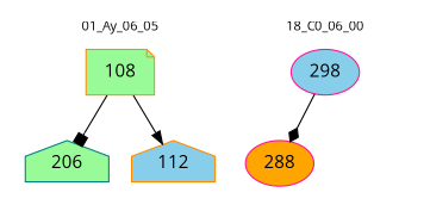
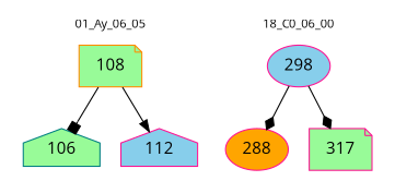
  digraph {
    fontname="Open Sans"
    node [color=deeppink fillcolor=palegreen fontname="Open Sans" shape=note style=filled]
    edge [arrowhead=diamond color=black fontname="Open Sans"]
    n1 [color=darkorange label=108]
-   n2 [color=teal label=206 shape=house]
-   n3 [color=darkorange fillcolor=skyblue label=112 shape=house]
+   n2 [color=teal label=106 shape=house]
+   n3 [fillcolor=skyblue label=112 shape=house]
    n4 [fillcolor=skyblue label=298 shape=ellipse]
    n5 [fillcolor=orange label=288 shape=ellipse]
+   n6 [label=317]
    subgraph cluster_1 {
      color=white
      fontsize=10
      label="01_Ay_06_05"
      n1
      n2
      n3
    }
    subgraph cluster_2 {
      color=white
      fontsize=10
      label="18_C0_06_00"
      n4
      n5
+     n6
    }
    n1 -> n2 [arrowhead=box]
    n1 -> n3 [arrowhead=normal]
    n4 -> n5
+   n4 -> n6
  }
